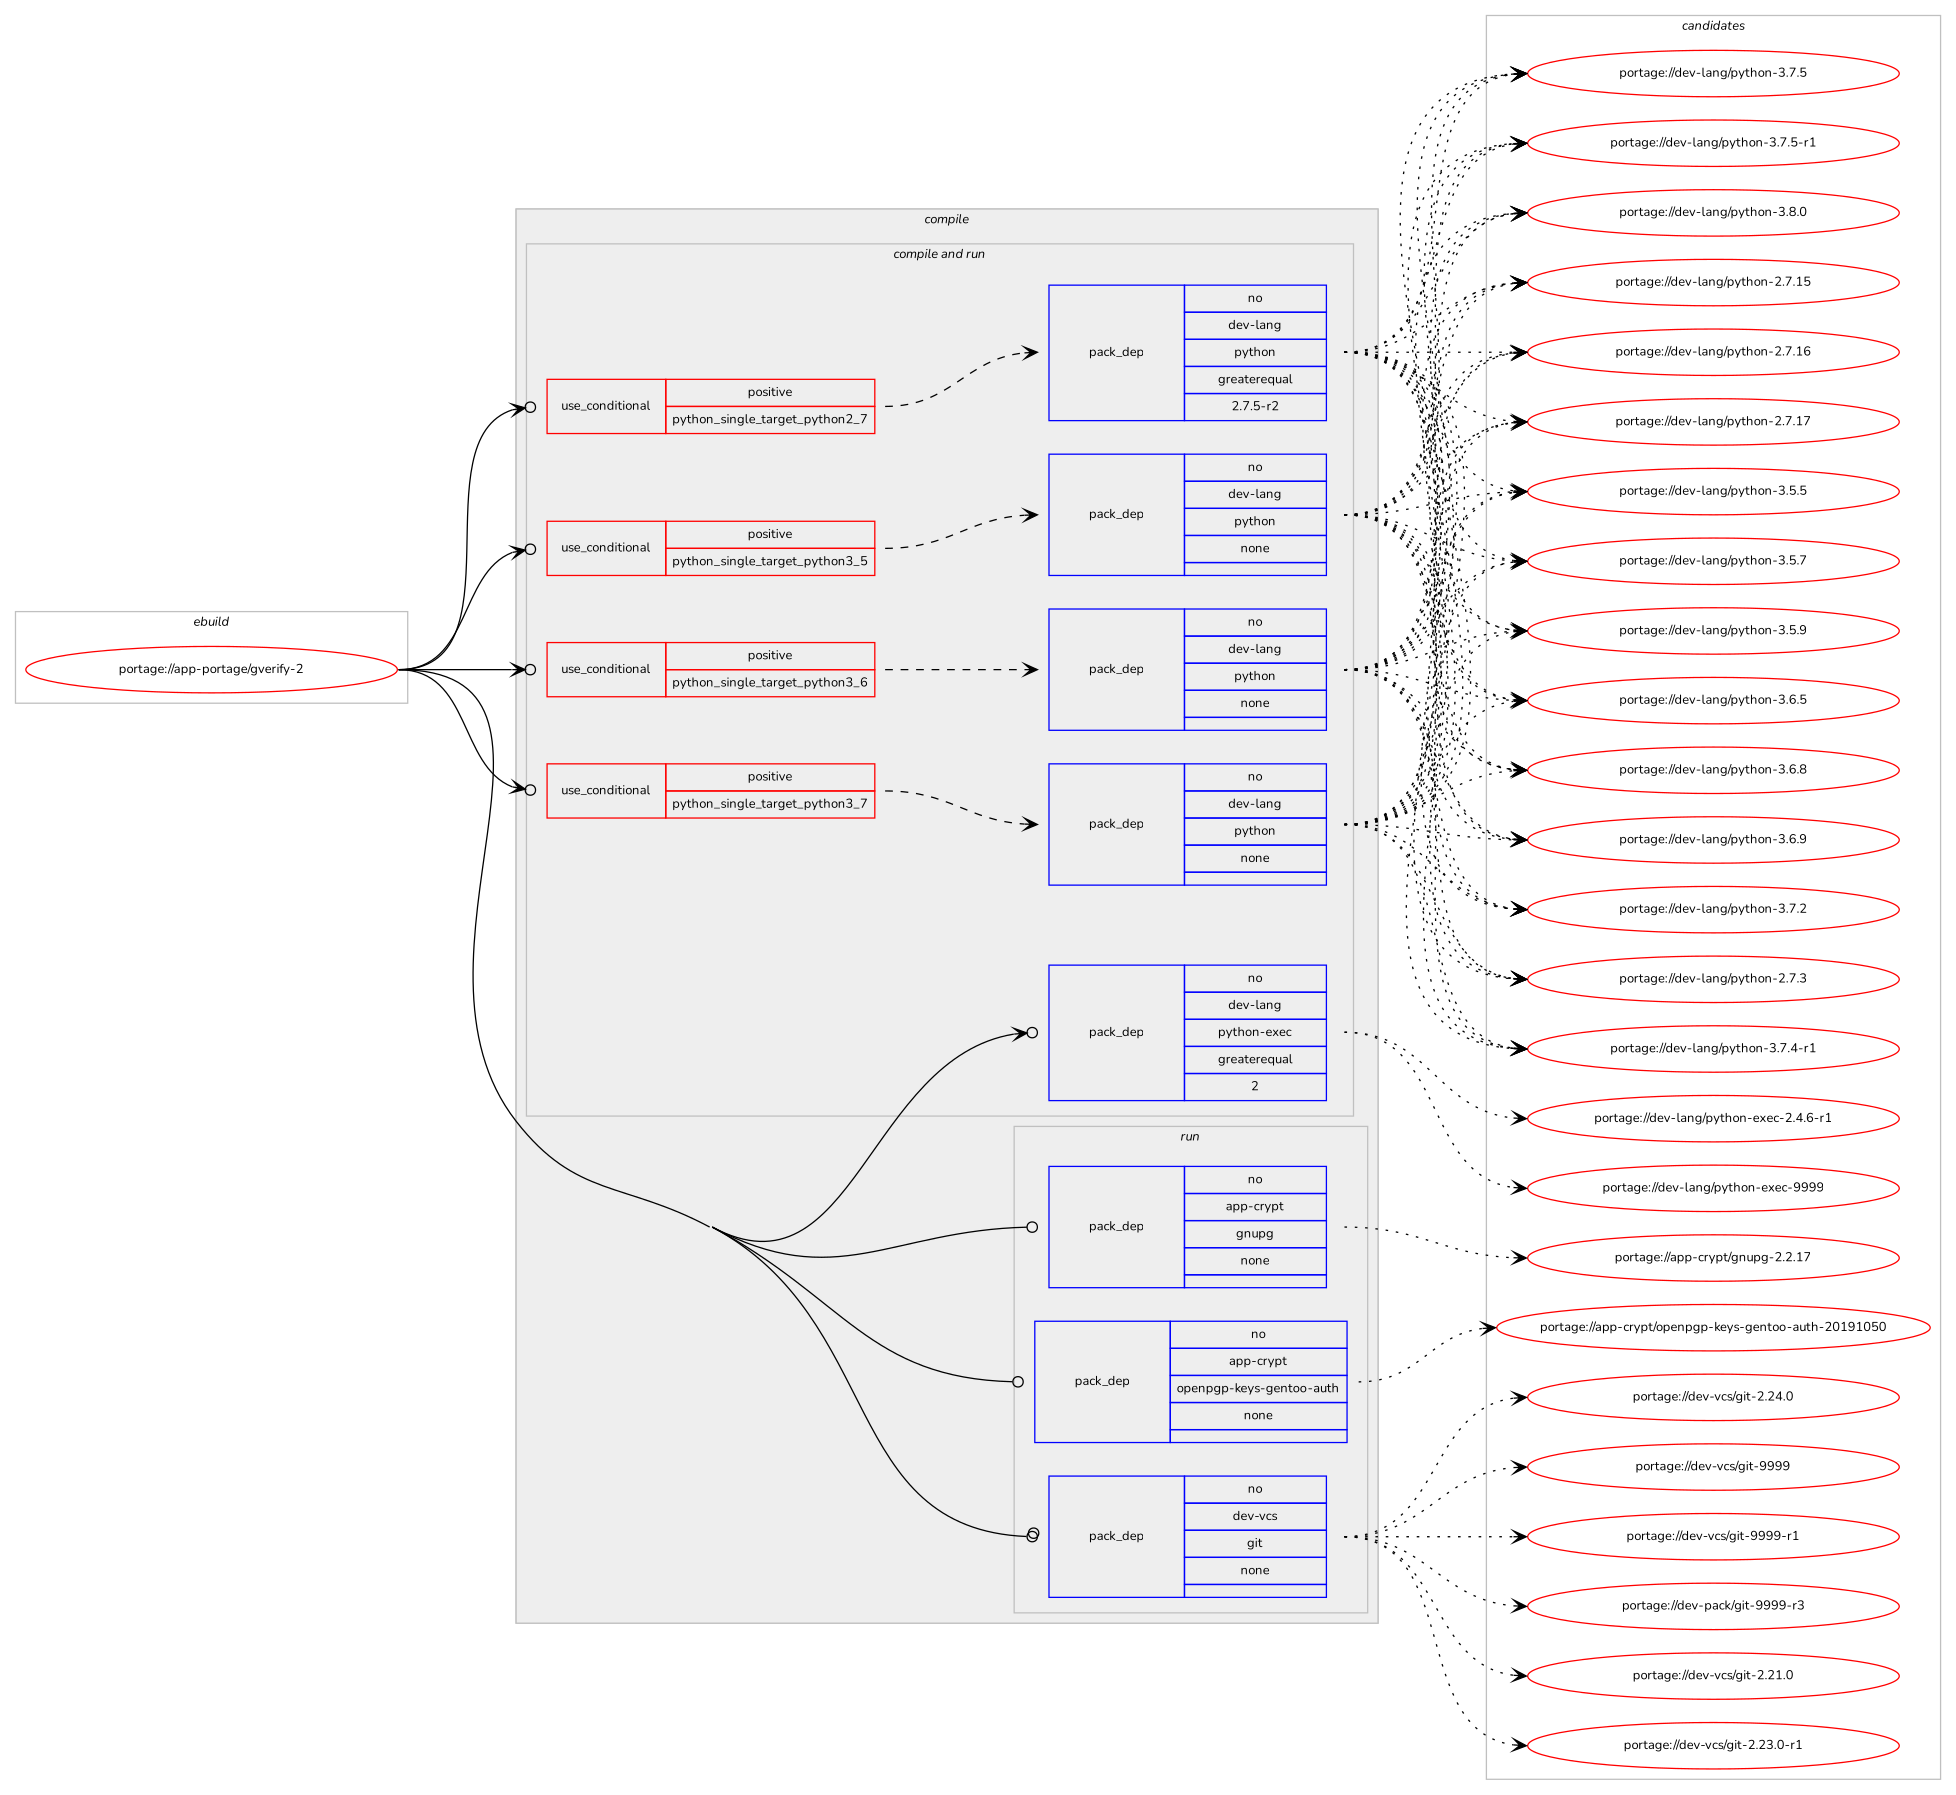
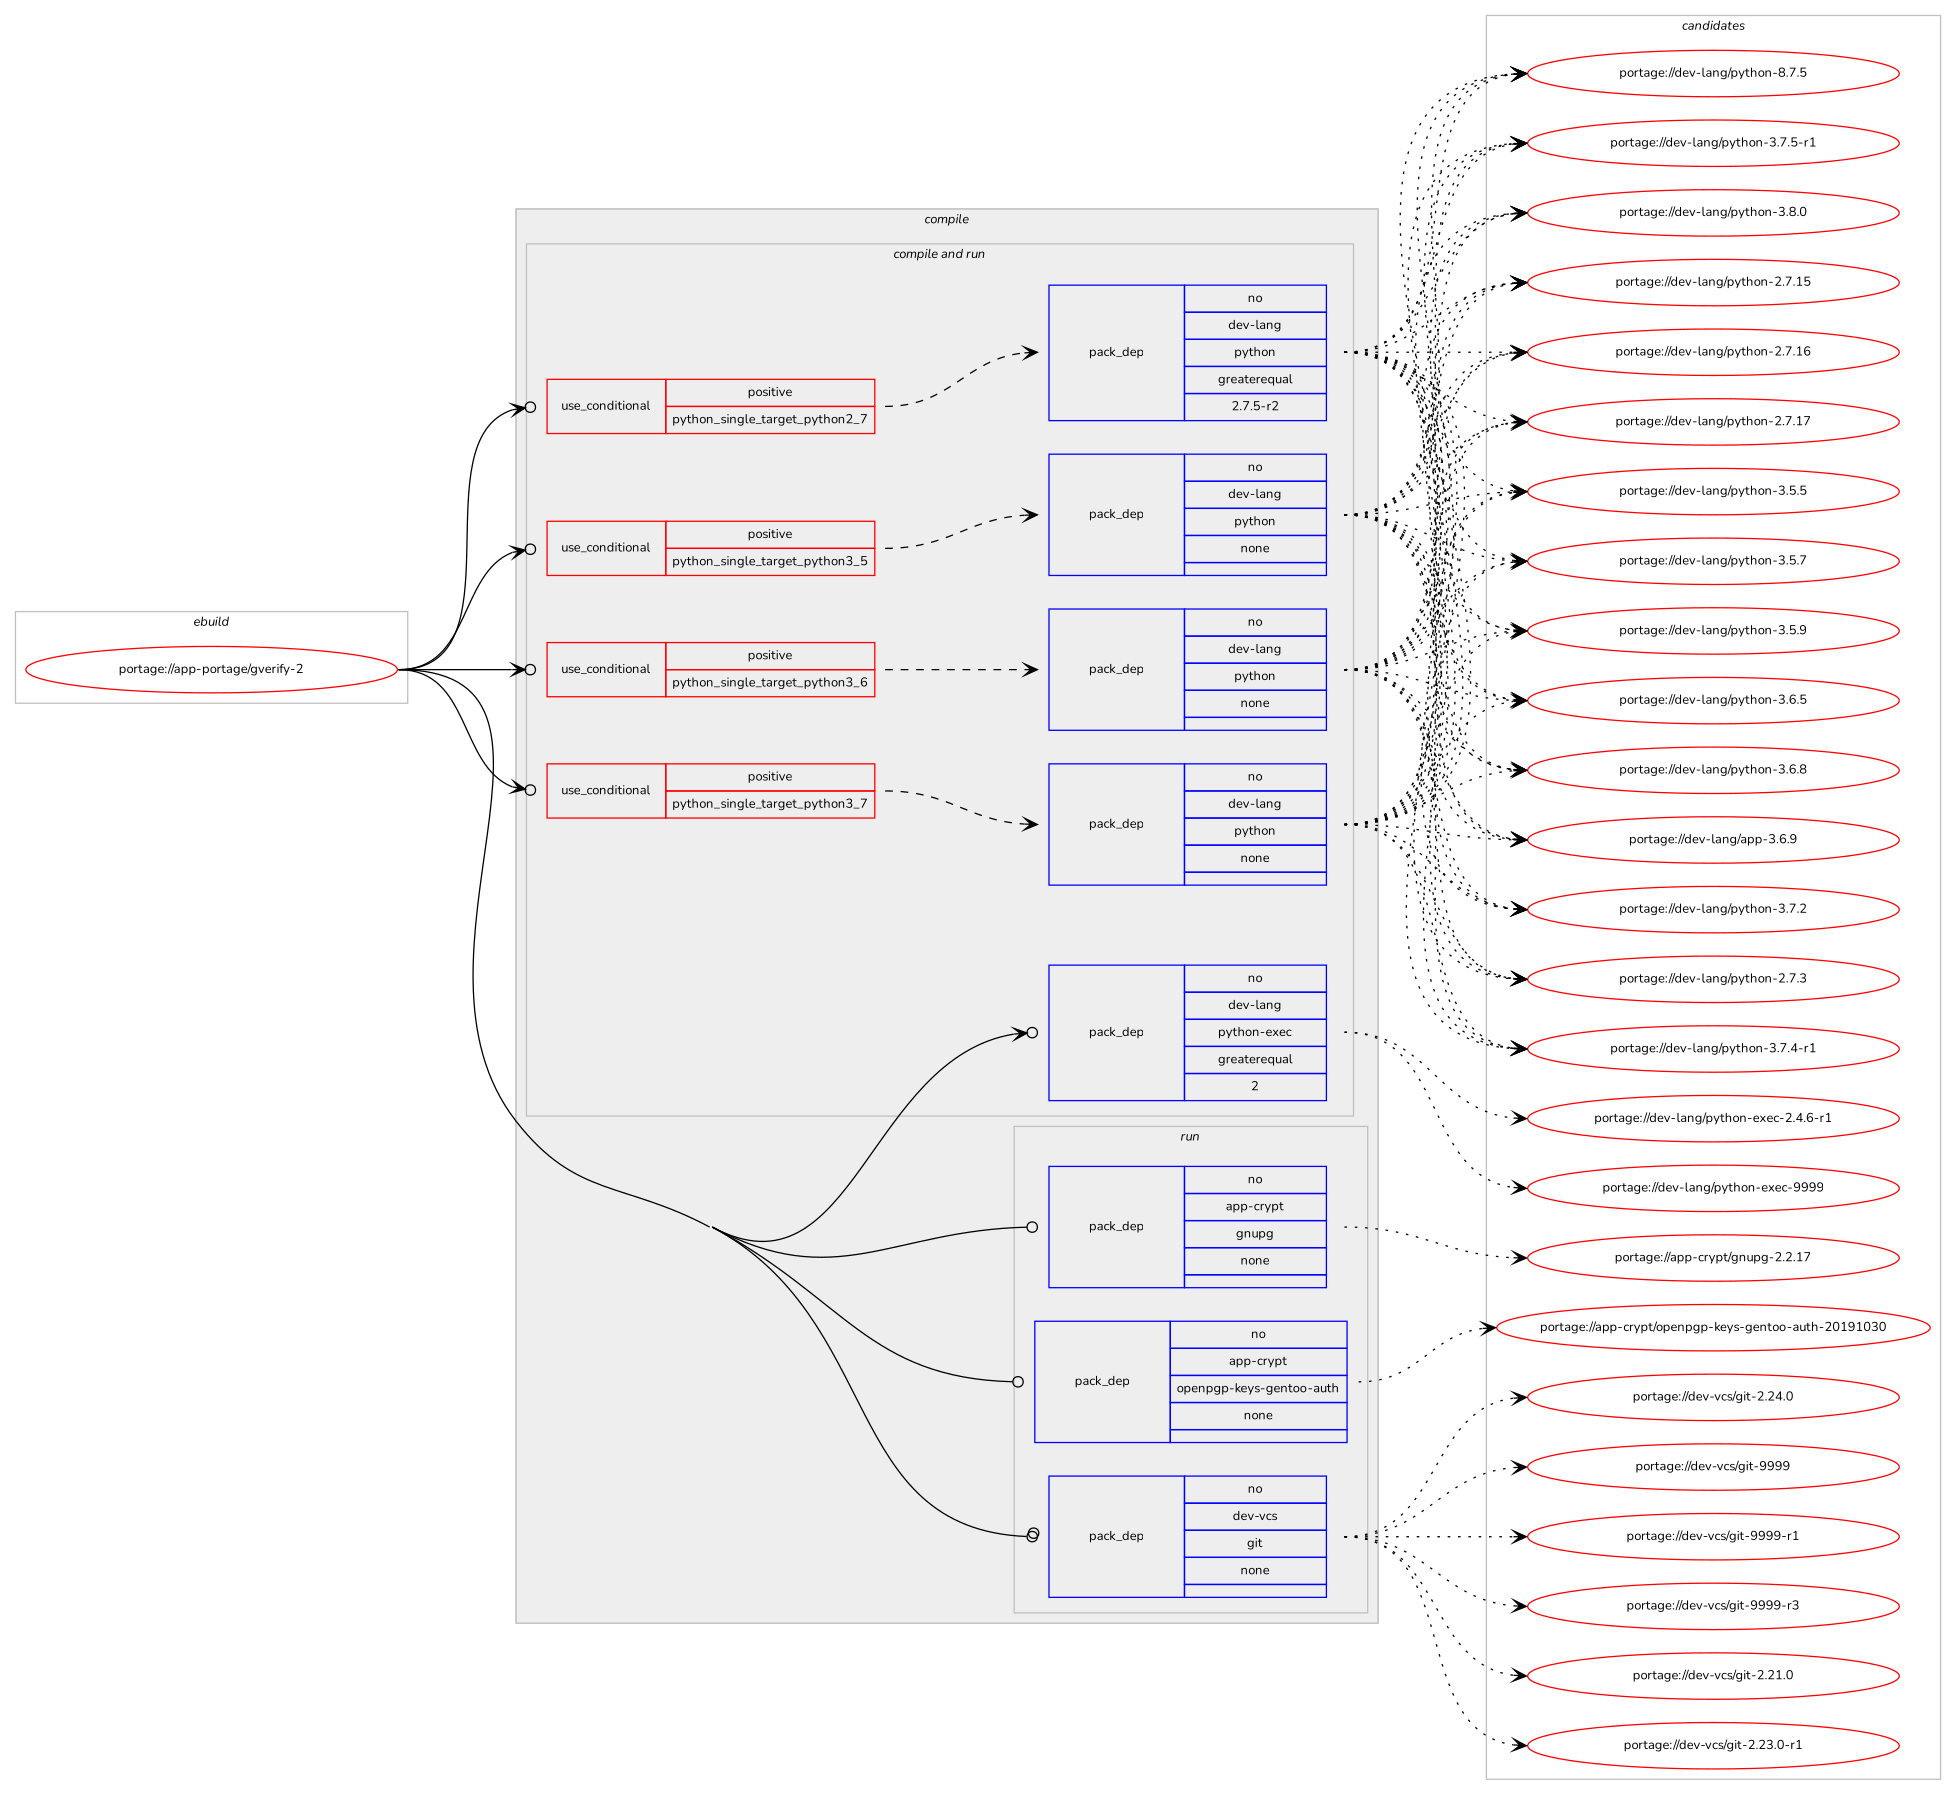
  digraph {
    compound=true
    concentrate=true
    fontname=Nunito
    fontsize=10
    newrank=true
    rankdir=LR
    ranksep=1.5
    node [color=red fontname=Nunito fontsize=10]
    edge [arrowhead=vee fontname=Nunito headport=w style=dotted tailport=e weight=100]
    n1 [label="portage://app-portage/gverify-2" width=4]
    n2 [color=blue label=<<TABLE BORDER="0" CELLBORDER="1" CELLSPACING="0" CELLPADDING="4" WIDTH="220"><TR><TD ROWSPAN="6" CELLPADDING="30">pack_dep</TD></TR><TR><TD WIDTH="110">no</TD></TR><TR><TD>dev-lang</TD></TR><TR><TD>python</TD></TR><TR><TD>greaterequal</TD></TR><TR><TD>2.7.5-r2</TD></TR></TABLE>> shape=none]
    n3 [label=<<TABLE BORDER="0" CELLBORDER="1" CELLSPACING="0" CELLPADDING="4"><TR><TD ROWSPAN="3" CELLPADDING="10">use_conditional</TD></TR><TR><TD>positive</TD></TR><TR><TD>python_single_target_python2_7</TD></TR></TABLE>> shape=none]
    n4 [color=blue label=<<TABLE BORDER="0" CELLBORDER="1" CELLSPACING="0" CELLPADDING="4" WIDTH="220"><TR><TD ROWSPAN="6" CELLPADDING="30">pack_dep</TD></TR><TR><TD WIDTH="110">no</TD></TR><TR><TD>dev-lang</TD></TR><TR><TD>python</TD></TR><TR><TD>none</TD></TR><TR><TD></TD></TR></TABLE>> shape=none]
    n5 [label=<<TABLE BORDER="0" CELLBORDER="1" CELLSPACING="0" CELLPADDING="4"><TR><TD ROWSPAN="3" CELLPADDING="10">use_conditional</TD></TR><TR><TD>positive</TD></TR><TR><TD>python_single_target_python3_5</TD></TR></TABLE>> shape=none]
    n6 [color=blue label=<<TABLE BORDER="0" CELLBORDER="1" CELLSPACING="0" CELLPADDING="4" WIDTH="220"><TR><TD ROWSPAN="6" CELLPADDING="30">pack_dep</TD></TR><TR><TD WIDTH="110">no</TD></TR><TR><TD>dev-lang</TD></TR><TR><TD>python</TD></TR><TR><TD>none</TD></TR><TR><TD></TD></TR></TABLE>> shape=none]
    n7 [label=<<TABLE BORDER="0" CELLBORDER="1" CELLSPACING="0" CELLPADDING="4"><TR><TD ROWSPAN="3" CELLPADDING="10">use_conditional</TD></TR><TR><TD>positive</TD></TR><TR><TD>python_single_target_python3_6</TD></TR></TABLE>> shape=none]
    n8 [color=blue label=<<TABLE BORDER="0" CELLBORDER="1" CELLSPACING="0" CELLPADDING="4" WIDTH="220"><TR><TD ROWSPAN="6" CELLPADDING="30">pack_dep</TD></TR><TR><TD WIDTH="110">no</TD></TR><TR><TD>dev-lang</TD></TR><TR><TD>python</TD></TR><TR><TD>none</TD></TR><TR><TD></TD></TR></TABLE>> shape=none]
    n9 [label=<<TABLE BORDER="0" CELLBORDER="1" CELLSPACING="0" CELLPADDING="4"><TR><TD ROWSPAN="3" CELLPADDING="10">use_conditional</TD></TR><TR><TD>positive</TD></TR><TR><TD>python_single_target_python3_7</TD></TR></TABLE>> shape=none]
    n10 [color=blue label=<<TABLE BORDER="0" CELLBORDER="1" CELLSPACING="0" CELLPADDING="4" WIDTH="220"><TR><TD ROWSPAN="6" CELLPADDING="30">pack_dep</TD></TR><TR><TD WIDTH="110">no</TD></TR><TR><TD>dev-lang</TD></TR><TR><TD>python-exec</TD></TR><TR><TD>greaterequal</TD></TR><TR><TD>2</TD></TR></TABLE>> shape=none]
    n11 [color=blue label=<<TABLE BORDER="0" CELLBORDER="1" CELLSPACING="0" CELLPADDING="4" WIDTH="220"><TR><TD ROWSPAN="6" CELLPADDING="30">pack_dep</TD></TR><TR><TD WIDTH="110">no</TD></TR><TR><TD>app-crypt</TD></TR><TR><TD>gnupg</TD></TR><TR><TD>none</TD></TR><TR><TD></TD></TR></TABLE>> shape=none]
    n12 [color=blue label=<<TABLE BORDER="0" CELLBORDER="1" CELLSPACING="0" CELLPADDING="4" WIDTH="220"><TR><TD ROWSPAN="6" CELLPADDING="30">pack_dep</TD></TR><TR><TD WIDTH="110">no</TD></TR><TR><TD>app-crypt</TD></TR><TR><TD>openpgp-keys-gentoo-auth</TD></TR><TR><TD>none</TD></TR><TR><TD></TD></TR></TABLE>> shape=none]
    n13 [color=blue label=<<TABLE BORDER="0" CELLBORDER="1" CELLSPACING="0" CELLPADDING="4" WIDTH="220"><TR><TD ROWSPAN="6" CELLPADDING="30">pack_dep</TD></TR><TR><TD WIDTH="110">no</TD></TR><TR><TD>dev-vcs</TD></TR><TR><TD>git</TD></TR><TR><TD>none</TD></TR><TR><TD></TD></TR></TABLE>> shape=none]
    n14 [label="portage://dev-lang/python-2.7.15" width=4]
    n15 [label="portage://dev-lang/python-2.7.16" width=4]
    n16 [label="portage://dev-lang/python-2.7.17" width=4]
    n17 [label="portage://dev-lang/python-3.5.5" width=4]
    n18 [label="portage://dev-lang/python-3.5.7" width=4]
    n19 [label="portage://dev-lang/python-3.5.9" width=4]
    n20 [label="portage://dev-lang/python-3.6.5" width=4]
    n21 [label="portage://dev-lang/python-3.6.8" width=4]
-   n22 [label="portage://dev-lang/python-3.6.9" width=4]
+   n22 [label="portage://dev-lang/app-3.6.9" width=4]
    n23 [label="portage://dev-lang/python-3.7.2" width=4]
    n24 [label="portage://dev-lang/python-2.7.3" width=4]
    n25 [label="portage://dev-lang/python-3.7.4-r1" width=4]
-   n26 [label="portage://dev-lang/python-3.7.5" width=4]
+   n26 [label="portage://dev-lang/python-8.7.5" width=4]
    n27 [label="portage://dev-lang/python-3.7.5-r1" width=4]
    n28 [label="portage://dev-lang/python-3.8.0" width=4]
    n29 [label="portage://dev-lang/python-exec-2.4.6-r1" width=4]
    n30 [label="portage://dev-lang/python-exec-9999" width=4]
    n31 [label="portage://app-crypt/gnupg-2.2.17" width=4]
-   n32 [label="portage://app-crypt/openpgp-keys-gentoo-auth-20191050" width=4]
+   n32 [label="portage://app-crypt/openpgp-keys-gentoo-auth-20191030" width=4]
    n33 [label="portage://dev-vcs/git-2.21.0" width=4]
    n34 [label="portage://dev-vcs/git-2.23.0-r1" width=4]
    n35 [label="portage://dev-vcs/git-2.24.0" width=4]
    n36 [label="portage://dev-vcs/git-9999" width=4]
    n37 [label="portage://dev-vcs/git-9999-r1" width=4]
-   n38 [label="portage://dev-pack/git-9999-r3" width=4]
+   n38 [label="portage://dev-vcs/git-9999-r3" width=4]
    subgraph cluster_1 {
      color=gray
      label=<<i>ebuild</i>>
      rank=same
      n1
    }
    subgraph cluster_2 {
      color=gray
      label=<<i>dependencies</i>>
      subgraph cluster_3 {
        color=gray
        fillcolor="#eeeeee"
        label=<<i>compile</i>>
        style=filled
      }
      subgraph cluster_4 {
        color=gray
        fillcolor="#eeeeee"
        label=<<i>compile and run</i>>
        style=filled
        subgraph sub_5 {
          color=gray
          fillcolor="#eeeeee"
          label=<<i>compile and run</i>>
          style=filled
          n3
          subgraph sub_6 {
            color=gray
            fillcolor="#eeeeee"
            label=<<i>compile and run</i>>
            style=filled
            n2
          }
        }
        subgraph sub_7 {
          color=gray
          fillcolor="#eeeeee"
          label=<<i>compile and run</i>>
          style=filled
          n5
          subgraph sub_8 {
            color=gray
            fillcolor="#eeeeee"
            label=<<i>compile and run</i>>
            style=filled
            n4
          }
        }
        subgraph sub_9 {
          color=gray
          fillcolor="#eeeeee"
          label=<<i>compile and run</i>>
          style=filled
          n7
          subgraph sub_10 {
            color=gray
            fillcolor="#eeeeee"
            label=<<i>compile and run</i>>
            style=filled
            n6
          }
        }
        subgraph sub_11 {
          color=gray
          fillcolor="#eeeeee"
          label=<<i>compile and run</i>>
          style=filled
          n9
          subgraph sub_12 {
            color=gray
            fillcolor="#eeeeee"
            label=<<i>compile and run</i>>
            style=filled
            n8
          }
        }
        subgraph sub_13 {
          color=gray
          fillcolor="#eeeeee"
          label=<<i>compile and run</i>>
          style=filled
          n10
        }
      }
      subgraph cluster_14 {
        color=gray
        fillcolor="#eeeeee"
        label=<<i>run</i>>
        style=filled
        subgraph sub_15 {
          color=gray
          fillcolor="#eeeeee"
          label=<<i>run</i>>
          style=filled
          n11
        }
        subgraph sub_16 {
          color=gray
          fillcolor="#eeeeee"
          label=<<i>run</i>>
          style=filled
          n12
        }
        subgraph sub_17 {
          color=gray
          fillcolor="#eeeeee"
          label=<<i>run</i>>
          style=filled
          n13
        }
      }
    }
    subgraph cluster_18 {
      color=gray
      label=<<i>candidates</i>>
      rank=same
      subgraph sub_19 {
        color=black
        label=<<i>candidates</i>>
        nodesep=1
        rank=same
        n14
        n15
        n16
        n17
        n18
        n19
        n20
        n21
        n22
        n23
        n24
        n25
        n26
        n27
        n28
      }
      subgraph sub_20 {
        color=black
        label=<<i>candidates</i>>
        nodesep=1
        rank=same
        n14
        n15
        n16
        n17
        n18
        n19
        n20
        n21
        n22
        n23
        n24
        n25
        n26
        n27
        n28
      }
      subgraph sub_21 {
        color=black
        label=<<i>candidates</i>>
        nodesep=1
        rank=same
        n14
        n15
        n16
        n17
        n18
        n19
        n20
        n21
        n22
        n23
        n24
        n25
        n26
        n27
        n28
      }
      subgraph sub_22 {
        color=black
        label=<<i>candidates</i>>
        nodesep=1
        rank=same
        n14
        n15
        n16
        n17
        n18
        n19
        n20
        n21
        n22
        n23
        n24
        n25
        n26
        n27
        n28
      }
      subgraph sub_23 {
        color=black
        label=<<i>candidates</i>>
        nodesep=1
        rank=same
        n29
        n30
      }
      subgraph sub_24 {
        color=black
        label=<<i>candidates</i>>
        nodesep=1
        rank=same
        n31
      }
      subgraph sub_25 {
        color=black
        label=<<i>candidates</i>>
        nodesep=1
        rank=same
        n32
      }
      subgraph sub_26 {
        color=black
        label=<<i>candidates</i>>
        nodesep=1
        rank=same
        n33
        n34
        n35
        n36
        n37
        n38
      }
    }
    n1 -> n3 [arrowhead=odotvee style=solid weight=20]
    n1 -> n5 [arrowhead=odotvee style=solid weight=20]
    n1 -> n7 [arrowhead=odotvee style=solid weight=20]
    n1 -> n9 [arrowhead=odotvee style=solid weight=20]
    n1 -> n10 [arrowhead=odotvee style=solid weight=20]
    n1 -> n11 [arrowhead=odot style=solid weight=20]
    n1 -> n12 [arrowhead=odot style=solid weight=20]
    n1 -> n13 [arrowhead=odot style=solid weight=20]
    n2 -> n14
    n2 -> n15
    n2 -> n16
    n2 -> n17
    n2 -> n18
    n2 -> n19
    n2 -> n20
    n2 -> n21
    n2 -> n22
    n2 -> n23
    n2 -> n24
    n2 -> n25
    n2 -> n26
    n2 -> n27
    n2 -> n28
    n3 -> n2 [style=dashed weight=20]
    n4 -> n14
    n4 -> n15
    n4 -> n16
    n4 -> n17
    n4 -> n18
    n4 -> n19
    n4 -> n20
    n4 -> n21
    n4 -> n22
    n4 -> n23
    n4 -> n24
    n4 -> n25
    n4 -> n26
    n4 -> n27
    n4 -> n28
    n5 -> n4 [style=dashed weight=20]
    n6 -> n14
    n6 -> n15
    n6 -> n16
    n6 -> n17
    n6 -> n18
    n6 -> n19
    n6 -> n20
    n6 -> n21
    n6 -> n22
    n6 -> n23
    n6 -> n24
    n6 -> n25
    n6 -> n26
    n6 -> n27
    n6 -> n28
    n7 -> n6 [style=dashed weight=20]
    n8 -> n14
    n8 -> n15
    n8 -> n16
    n8 -> n17
    n8 -> n18
    n8 -> n19
    n8 -> n20
    n8 -> n21
    n8 -> n22
    n8 -> n23
    n8 -> n24
    n8 -> n25
    n8 -> n26
    n8 -> n27
    n8 -> n28
    n9 -> n8 [style=dashed weight=20]
    n10 -> n29
    n10 -> n30
    n11 -> n31
    n12 -> n32
    n13 -> n33
    n13 -> n34
    n13 -> n35
    n13 -> n36
    n13 -> n37
    n13 -> n38
  }
